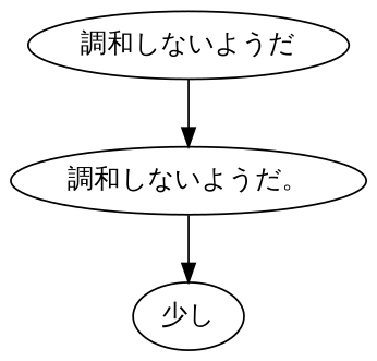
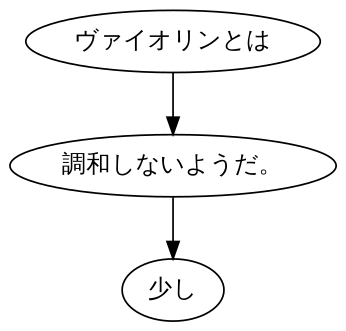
  digraph {
-   n1 [label="調和しないようだ"]
+   n1 [label="ヴァイオリンとは"]
    n2 [label="調和しないようだ。"]
    n3 [label="少し"]
    n1 -> n2
    n2 -> n3
  }
